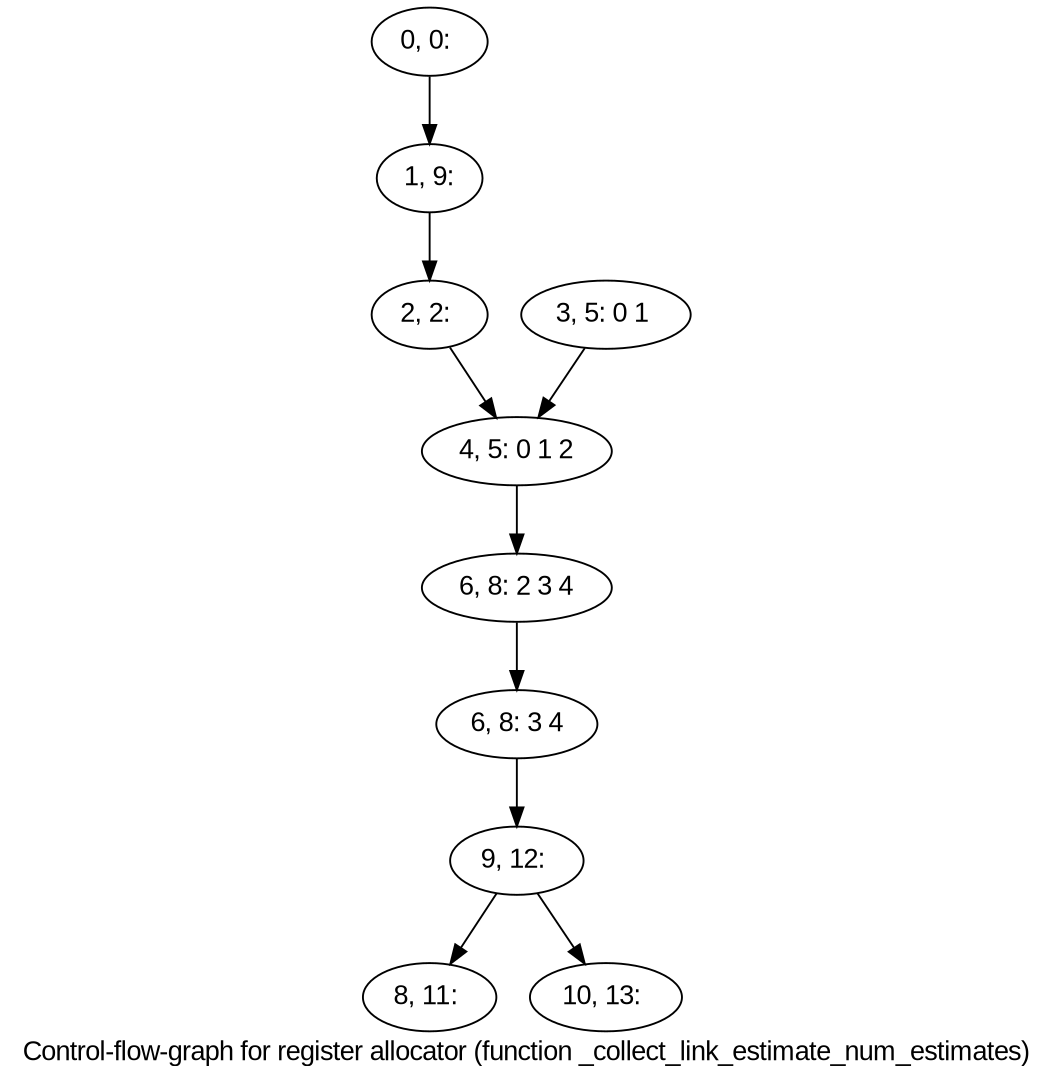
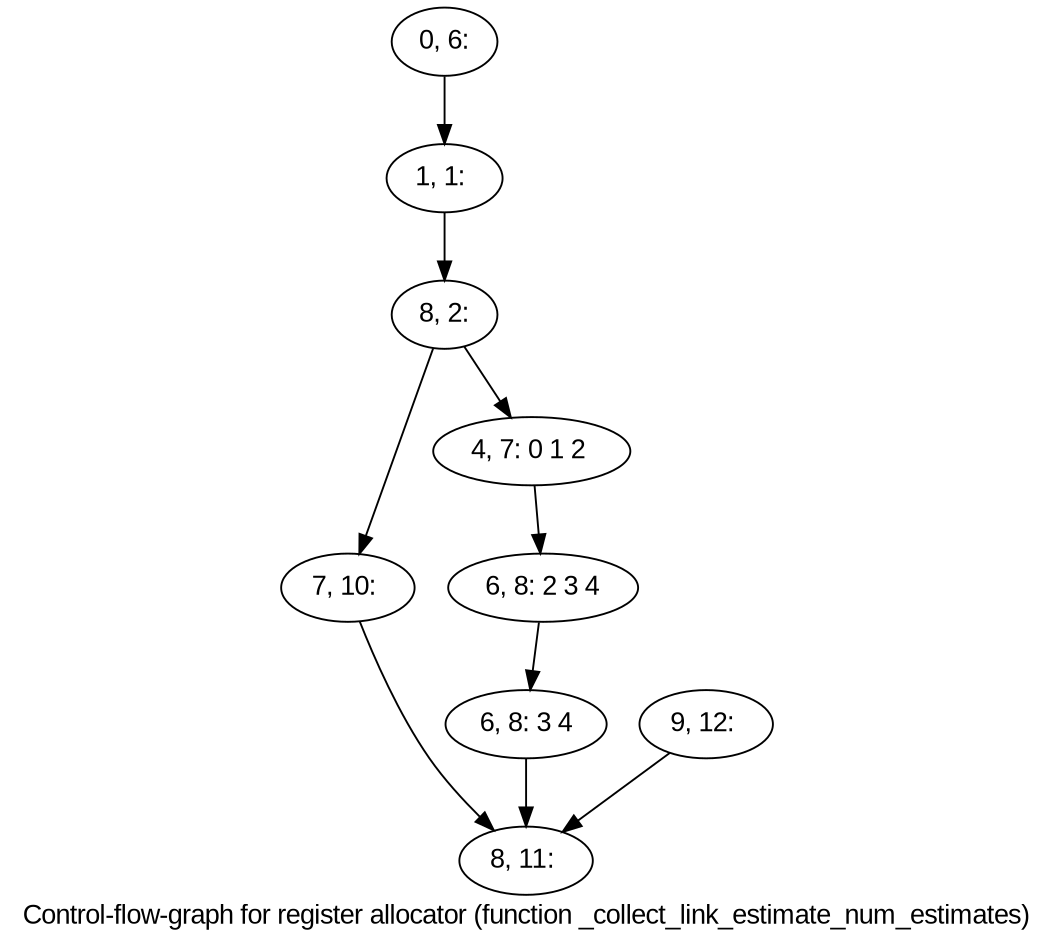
  digraph {
    fontname="Liberation Sans"
    label="Control-flow-graph for register allocator (function _collect_link_estimate_num_estimates)"
    node [fontname="Liberation Sans"]
    edge [fontname="Liberation Sans"]
-   n1 [label="0, 0: "]
-   n2 [label="1, 9:"]
-   n3 [label="2, 2: "]
-   n5 [label="4, 5: 0 1 2"]
-   n6 [label="3, 5: 0 1 "]
+   n1 [label="0, 6:"]
+   n2 [label="1, 1: "]
+   n3 [label="8, 2:"]
+   n4 [label="7, 10: "]
+   n5 [label="4, 7: 0 1 2 "]
    n7 [label="8, 11: "]
    n8 [label="6, 8: 2 3 4"]
    n9 [label="6, 8: 3 4"]
    n10 [label="9, 12: "]
-   n11 [label="10, 13: "]
    n1 -> n2
    n2 -> n3
+   n3 -> n4
    n3 -> n5
+   n4 -> n7
    n5 -> n8
-   n6 -> n5
    n8 -> n9
-   n9 -> n10
+   n9 -> n7
    n10 -> n7
-   n10 -> n11
  }
